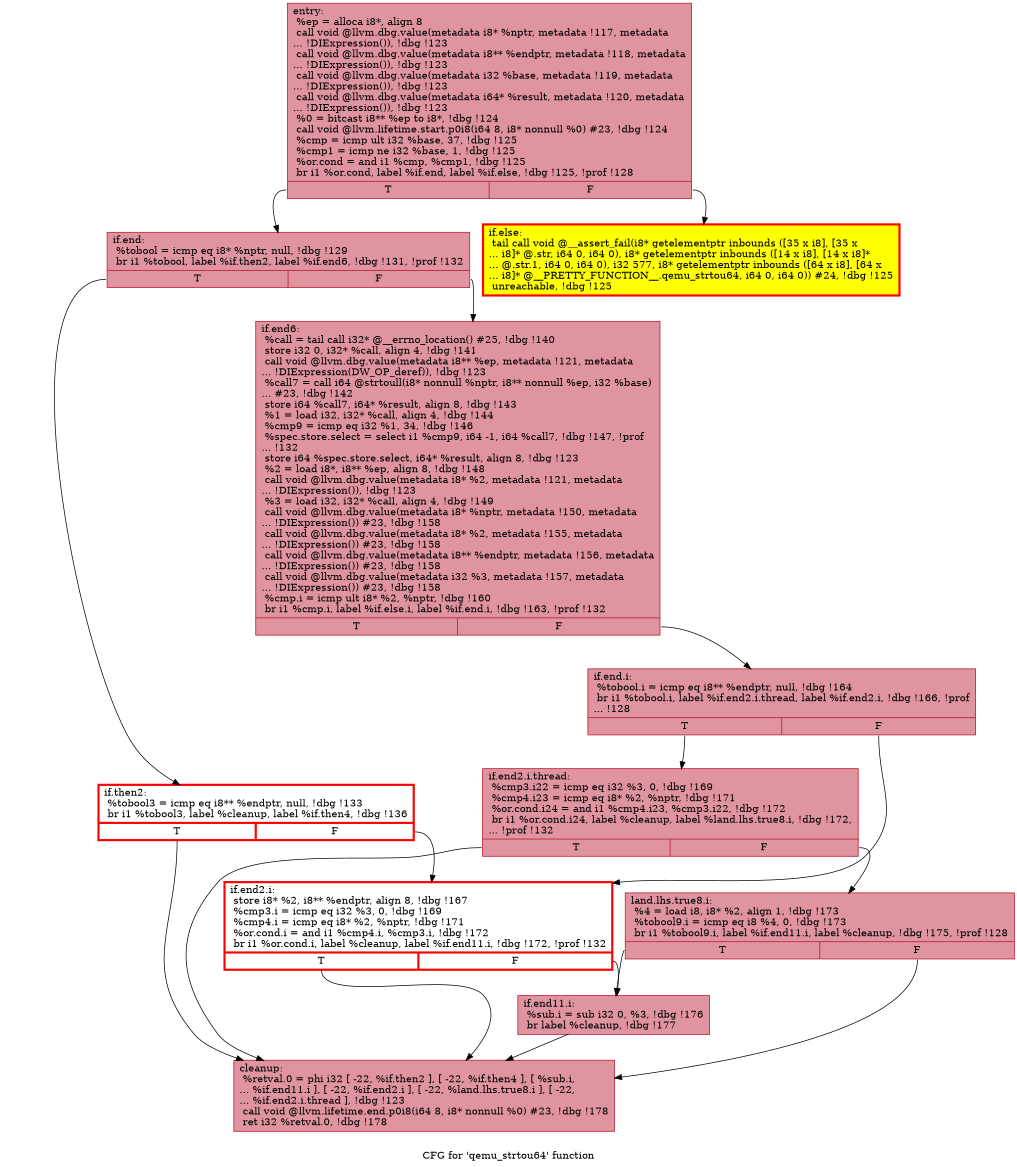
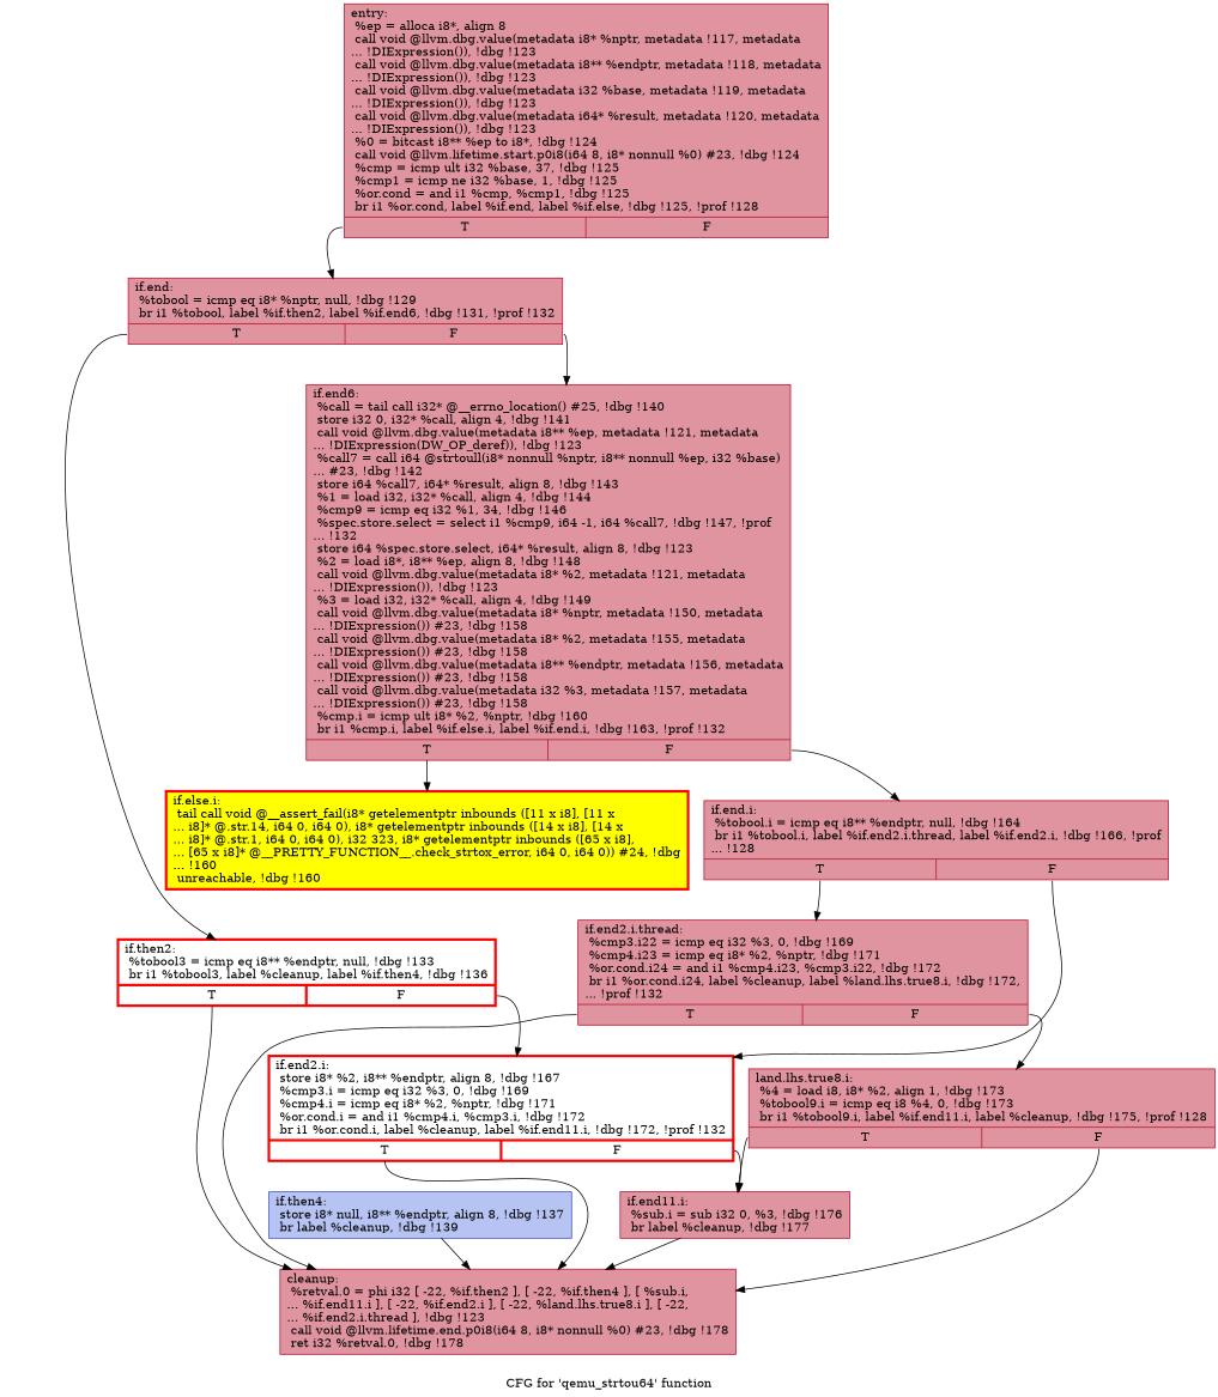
  digraph {
    label="CFG for 'qemu_strtou64' function"
    node [color="#b70d28ff" fillcolor="#b70d2870" shape=record style=filled]
    edge [tailport=s0]
    n1 [label="{entry:\l  %ep = alloca i8*, align 8\l  call void @llvm.dbg.value(metadata i8* %nptr, metadata !117, metadata\l... !DIExpression()), !dbg !123\l  call void @llvm.dbg.value(metadata i8** %endptr, metadata !118, metadata\l... !DIExpression()), !dbg !123\l  call void @llvm.dbg.value(metadata i32 %base, metadata !119, metadata\l... !DIExpression()), !dbg !123\l  call void @llvm.dbg.value(metadata i64* %result, metadata !120, metadata\l... !DIExpression()), !dbg !123\l  %0 = bitcast i8** %ep to i8*, !dbg !124\l  call void @llvm.lifetime.start.p0i8(i64 8, i8* nonnull %0) #23, !dbg !124\l  %cmp = icmp ult i32 %base, 37, !dbg !125\l  %cmp1 = icmp ne i32 %base, 1, !dbg !125\l  %or.cond = and i1 %cmp, %cmp1, !dbg !125\l  br i1 %or.cond, label %if.end, label %if.else, !dbg !125, !prof !128\l|{<s0>T|<s1>F}}"]
    n2 [label="{if.end:                                           \l  %tobool = icmp eq i8* %nptr, null, !dbg !129\l  br i1 %tobool, label %if.then2, label %if.end6, !dbg !131, !prof !132\l|{<s0>T|<s1>F}}"]
-   n3 [color=red fillcolor=yellow label="{if.else:                                          \l  tail call void @__assert_fail(i8* getelementptr inbounds ([35 x i8], [35 x\l... i8]* @.str, i64 0, i64 0), i8* getelementptr inbounds ([14 x i8], [14 x i8]*\l... @.str.1, i64 0, i64 0), i32 577, i8* getelementptr inbounds ([64 x i8], [64 x\l... i8]* @__PRETTY_FUNCTION__.qemu_strtou64, i64 0, i64 0)) #24, !dbg !125\l  unreachable, !dbg !125\l}" penwidth=3.0]
    n4 [color=red label="{if.then2:                                         \l  %tobool3 = icmp eq i8** %endptr, null, !dbg !133\l  br i1 %tobool3, label %cleanup, label %if.then4, !dbg !136\l|{<s0>T|<s1>F}}" penwidth=3.0 fillcolor="" style=""]
    n5 [label="{if.end6:                                          \l  %call = tail call i32* @__errno_location() #25, !dbg !140\l  store i32 0, i32* %call, align 4, !dbg !141\l  call void @llvm.dbg.value(metadata i8** %ep, metadata !121, metadata\l... !DIExpression(DW_OP_deref)), !dbg !123\l  %call7 = call i64 @strtoull(i8* nonnull %nptr, i8** nonnull %ep, i32 %base)\l... #23, !dbg !142\l  store i64 %call7, i64* %result, align 8, !dbg !143\l  %1 = load i32, i32* %call, align 4, !dbg !144\l  %cmp9 = icmp eq i32 %1, 34, !dbg !146\l  %spec.store.select = select i1 %cmp9, i64 -1, i64 %call7, !dbg !147, !prof\l... !132\l  store i64 %spec.store.select, i64* %result, align 8, !dbg !123\l  %2 = load i8*, i8** %ep, align 8, !dbg !148\l  call void @llvm.dbg.value(metadata i8* %2, metadata !121, metadata\l... !DIExpression()), !dbg !123\l  %3 = load i32, i32* %call, align 4, !dbg !149\l  call void @llvm.dbg.value(metadata i8* %nptr, metadata !150, metadata\l... !DIExpression()) #23, !dbg !158\l  call void @llvm.dbg.value(metadata i8* %2, metadata !155, metadata\l... !DIExpression()) #23, !dbg !158\l  call void @llvm.dbg.value(metadata i8** %endptr, metadata !156, metadata\l... !DIExpression()) #23, !dbg !158\l  call void @llvm.dbg.value(metadata i32 %3, metadata !157, metadata\l... !DIExpression()) #23, !dbg !158\l  %cmp.i = icmp ult i8* %2, %nptr, !dbg !160\l  br i1 %cmp.i, label %if.else.i, label %if.end.i, !dbg !163, !prof !132\l|{<s0>T|<s1>F}}"]
    n6 [label="{cleanup:                                          \l  %retval.0 = phi i32 [ -22, %if.then2 ], [ -22, %if.then4 ], [ %sub.i,\l... %if.end11.i ], [ -22, %if.end2.i ], [ -22, %land.lhs.true8.i ], [ -22,\l... %if.end2.i.thread ], !dbg !123\l  call void @llvm.lifetime.end.p0i8(i64 8, i8* nonnull %0) #23, !dbg !178\l  ret i32 %retval.0, !dbg !178\l}"]
    n7 [color=red label="{if.end2.i:                                        \l  store i8* %2, i8** %endptr, align 8, !dbg !167\l  %cmp3.i = icmp eq i32 %3, 0, !dbg !169\l  %cmp4.i = icmp eq i8* %2, %nptr, !dbg !171\l  %or.cond.i = and i1 %cmp4.i, %cmp3.i, !dbg !172\l  br i1 %or.cond.i, label %cleanup, label %if.end11.i, !dbg !172, !prof !132\l|{<s0>T|<s1>F}}" penwidth=3.0 fillcolor="" style=""]
+   n8 [color=red fillcolor=yellow label="{if.else.i:                                        \l  tail call void @__assert_fail(i8* getelementptr inbounds ([11 x i8], [11 x\l... i8]* @.str.14, i64 0, i64 0), i8* getelementptr inbounds ([14 x i8], [14 x\l... i8]* @.str.1, i64 0, i64 0), i32 323, i8* getelementptr inbounds ([65 x i8],\l... [65 x i8]* @__PRETTY_FUNCTION__.check_strtox_error, i64 0, i64 0)) #24, !dbg\l... !160\l  unreachable, !dbg !160\l}" penwidth=3.0]
    n9 [label="{if.end.i:                                         \l  %tobool.i = icmp eq i8** %endptr, null, !dbg !164\l  br i1 %tobool.i, label %if.end2.i.thread, label %if.end2.i, !dbg !166, !prof\l... !128\l|{<s0>T|<s1>F}}"]
+   n10 [color="#3d50c3ff" fillcolor="#5977e370" label="{if.then4:                                         \l  store i8* null, i8** %endptr, align 8, !dbg !137\l  br label %cleanup, !dbg !139\l}"]
    n11 [label="{if.end2.i.thread:                                 \l  %cmp3.i22 = icmp eq i32 %3, 0, !dbg !169\l  %cmp4.i23 = icmp eq i8* %2, %nptr, !dbg !171\l  %or.cond.i24 = and i1 %cmp4.i23, %cmp3.i22, !dbg !172\l  br i1 %or.cond.i24, label %cleanup, label %land.lhs.true8.i, !dbg !172,\l... !prof !132\l|{<s0>T|<s1>F}}"]
    n12 [label="{land.lhs.true8.i:                                 \l  %4 = load i8, i8* %2, align 1, !dbg !173\l  %tobool9.i = icmp eq i8 %4, 0, !dbg !173\l  br i1 %tobool9.i, label %if.end11.i, label %cleanup, !dbg !175, !prof !128\l|{<s0>T|<s1>F}}"]
    n13 [label="{if.end11.i:                                       \l  %sub.i = sub i32 0, %3, !dbg !176\l  br label %cleanup, !dbg !177\l}"]
    n1 -> n2
-   n1 -> n3 [tailport=s1]
    n2 -> n4
    n2 -> n5 [tailport=s1]
    n4 -> n6
    n4 -> n7 [tailport=s1]
+   n5 -> n8
    n5 -> n9 [tailport=s1]
    n7 -> n6
    n7 -> n13 [tailport=s1]
    n9 -> n7 [tailport=s1]
    n9 -> n11
+   n10 -> n6
    n11 -> n6
    n11 -> n12 [tailport=s1]
    n12 -> n6 [tailport=s1]
    n12 -> n13
    n13 -> n6
  }
